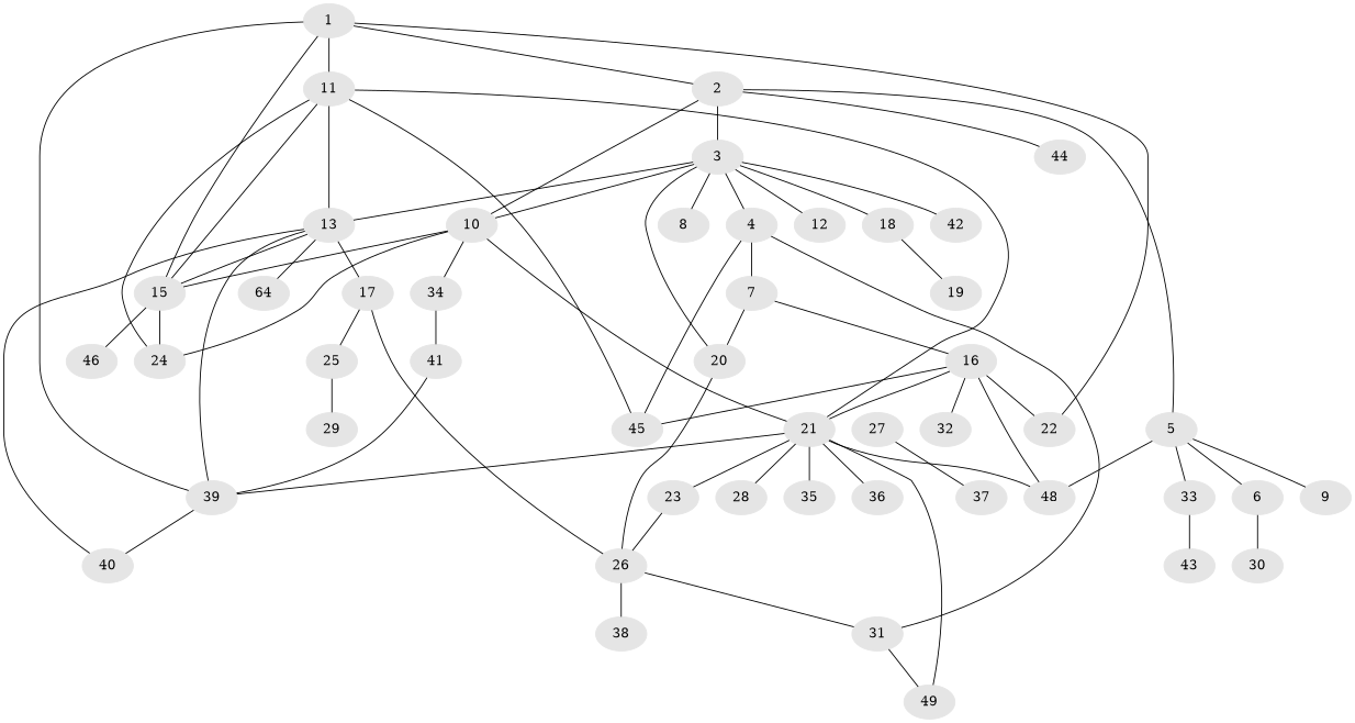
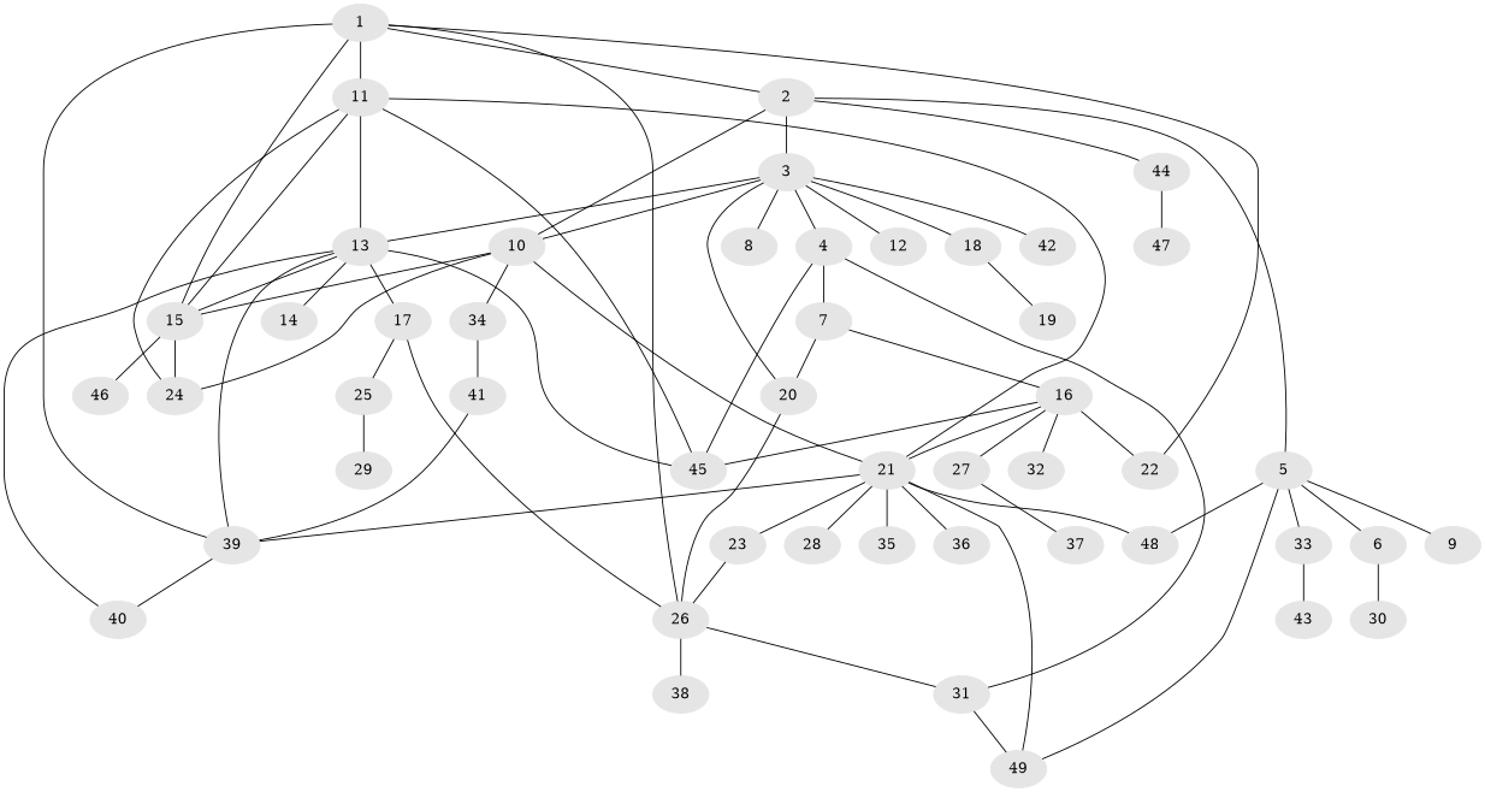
  graph {
    node [color=gray90 style=filled]
    edge [weight=1.0]
    1
    2
    11
    15
    22
    26
    39
    3
    5
    10
    44
    13
    45
    21
    24
    46
    31
    38
    40
    4
    8
    12
    18
    42
    20
    6
    9
    33
    48
    49
    34
+   47
    7
-   14 [label=64]
+   14
    17
    19
    16
    30
    43
    27
    32
    23
    28
    35
    36
    41
    25
    29
    37
    1 -- 2
    1 -- 11 [weight=10.0]
    1 -- 15
    1 -- 22
+   1 -- 26
    1 -- 39
    2 -- 3
    2 -- 5
    2 -- 10
    2 -- 44
    11 -- 15
    11 -- 13 [weight=2.0]
    11 -- 45
    11 -- 21
    11 -- 24
    15 -- 24
    15 -- 46
    26 -- 31
    26 -- 38
    39 -- 40
    3 -- 10
    3 -- 13
    3 -- 4
    3 -- 8
    3 -- 12
    3 -- 18
    3 -- 42
    3 -- 20
    5 -- 6
    5 -- 9
    5 -- 33
    5 -- 48
+   5 -- 49
    10 -- 15
    10 -- 21
    10 -- 24
    10 -- 34
+   44 -- 47
    13 -- 15
    13 -- 39
+   13 -- 45
    13 -- 40
    13 -- 14
    13 -- 17
    21 -- 39
    21 -- 48
    21 -- 49
    21 -- 23
    21 -- 28
    21 -- 35
    21 -- 36
    31 -- 49
    4 -- 45
    4 -- 31
    4 -- 7
    18 -- 19
    20 -- 26
    6 -- 30
    33 -- 43
    34 -- 41
    7 -- 20
    7 -- 16
    17 -- 26
    17 -- 25
    16 -- 22
    16 -- 45
    16 -- 21
-   16 -- 48
+   16 -- 27
    16 -- 32
    27 -- 37
    23 -- 26
    41 -- 39
    25 -- 29
  }
